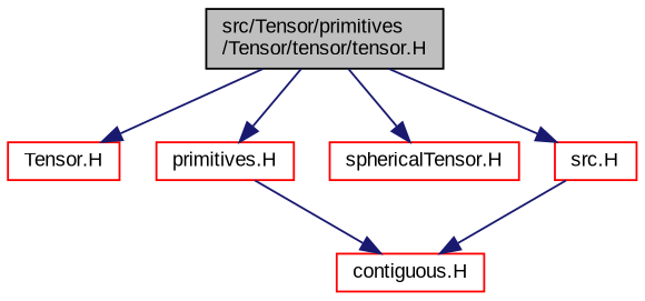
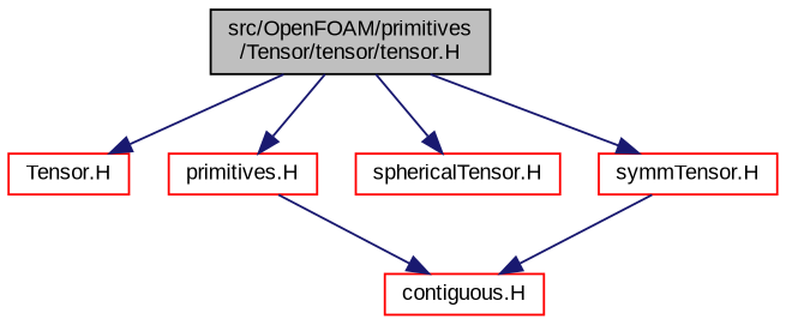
  digraph {
    fontname="Liberation Sans"
    node [color=red fontname="Liberation Sans" fontsize=10 shape=record]
    edge [color=midnightblue fontname="Liberation Sans" fontsize=10 labelfontname=Helvetica labelfontsize=10 style=solid]
-   n1 [color=black fillcolor=grey75 fontcolor=black height=0.2 label="src/Tensor/primitives\l/Tensor/tensor/tensor.H" style=filled width=0.4]
+   n1 [color=black fillcolor=grey75 fontcolor=black height=0.2 label="src/OpenFOAM/primitives\l/Tensor/tensor/tensor.H" style=filled width=0.4]
    n2 [height=0.2 label="Tensor.H" width=0.4]
    n3 [height=0.2 label="primitives.H" width=0.4]
    n4 [height=0.2 label="sphericalTensor.H" width=0.4]
-   n5 [height=0.2 label="src.H" width=0.4]
+   n5 [height=0.2 label="symmTensor.H" width=0.4]
    n6 [height=0.2 label="contiguous.H" width=0.4]
    n1 -> n2
    n1 -> n3
    n1 -> n4
    n1 -> n5
    n3 -> n6
    n5 -> n6
  }
